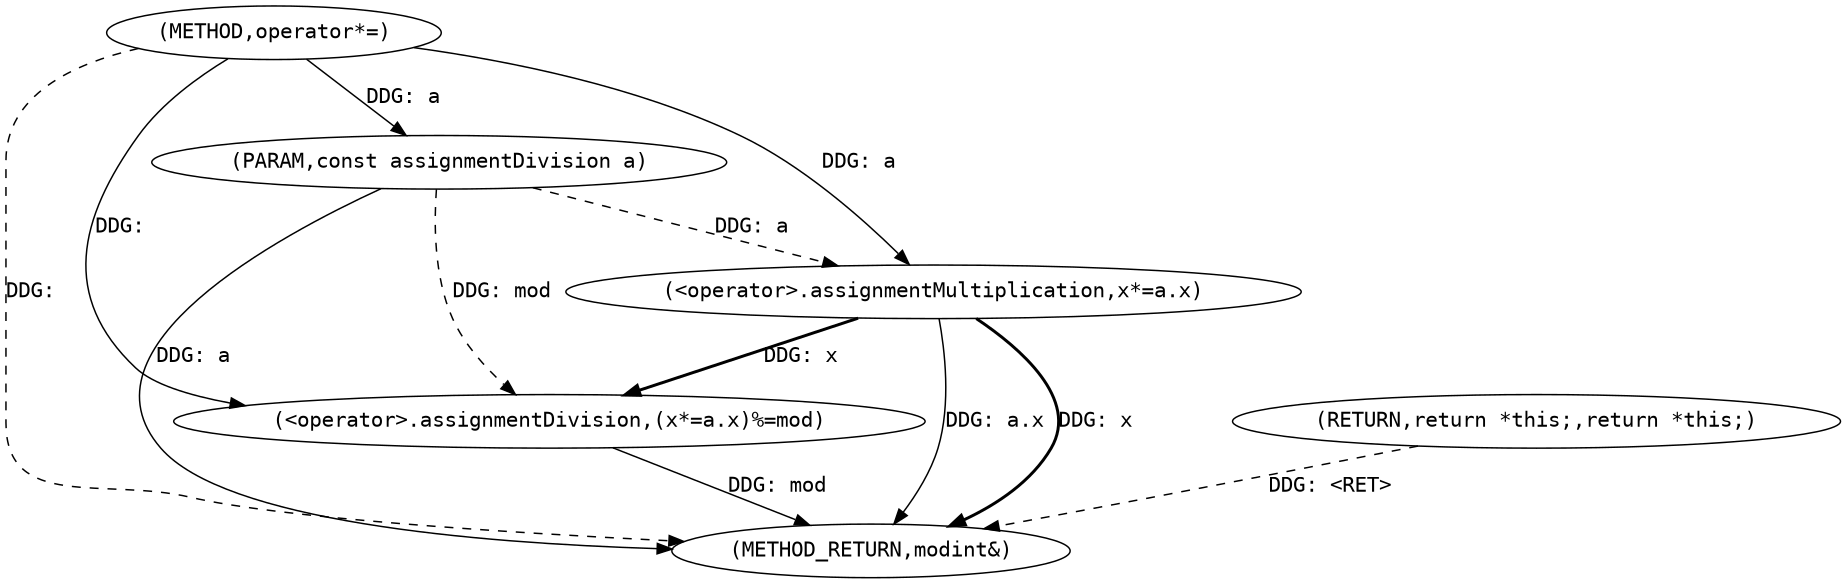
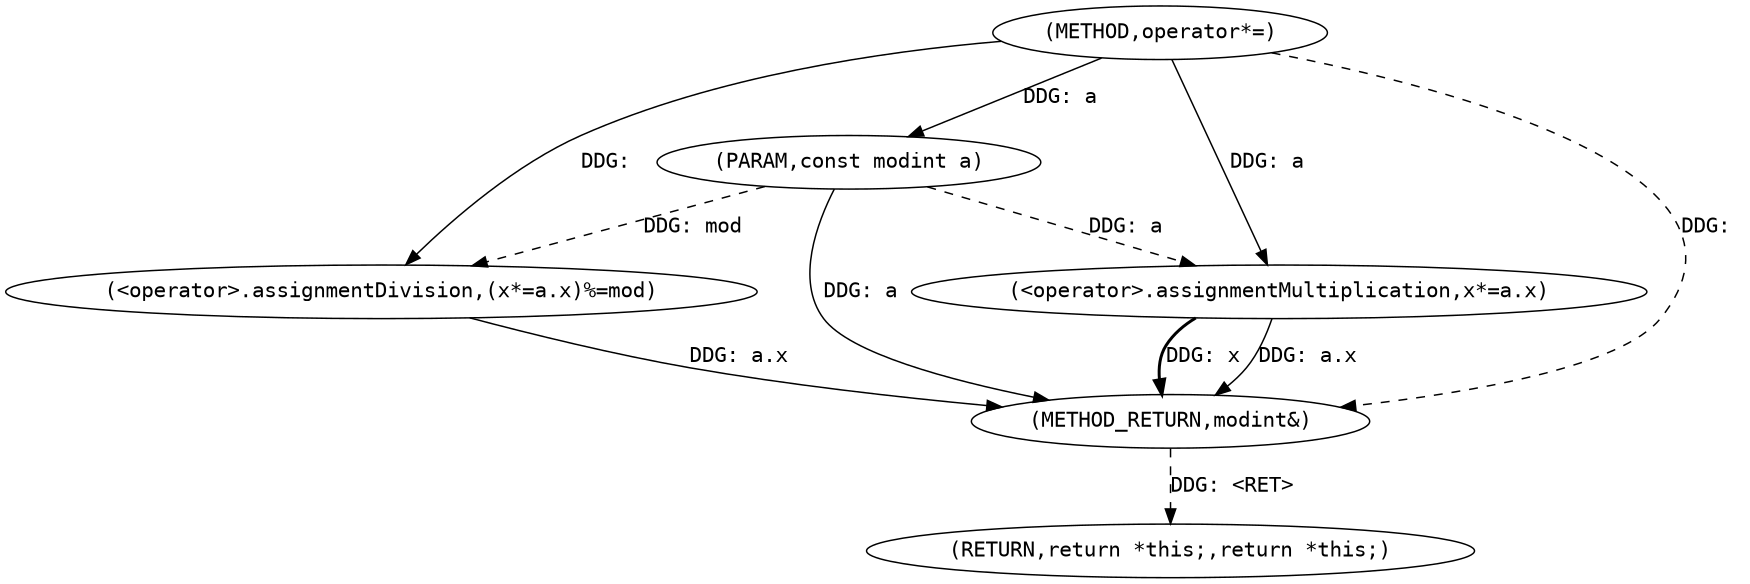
  digraph {
    fontname="DejaVu Sans Mono"
    node [fontname="DejaVu Sans Mono"]
    edge [fontname="DejaVu Sans Mono" style=solid]
    n1 [label="(METHOD,operator*=)"]
-   n2 [label="(PARAM,const assignmentDivision a)"]
+   n2 [label="(PARAM,const modint a)"]
    n3 [label="(<operator>.assignmentDivision,(x*=a.x)%=mod)"]
    n4 [label="(<operator>.assignmentMultiplication,x*=a.x)"]
    n5 [label="(METHOD_RETURN,modint&)"]
    n6 [label="(RETURN,return *this;,return *this;)"]
    n1 -> n2 [label="DDG: a"]
    n1 -> n3 [label="DDG: "]
    n1 -> n4 [label="DDG: a"]
    n1 -> n5 [label="DDG: " style=dashed]
    n2 -> n3 [label="DDG: mod" style=dashed]
    n2 -> n4 [label="DDG: a" style=dashed]
    n2 -> n5 [label="DDG: a"]
-   n3 -> n5 [label="DDG: mod"]
-   n4 -> n3 [label="DDG: x" style=bold]
+   n3 -> n5 [label="DDG: a.x"]
    n4 -> n5 [label="DDG: a.x"]
    n4 -> n5 [label="DDG: x" style=bold]
-   n6 -> n5 [label="DDG: <RET>" style=dashed]
+   n5 -> n6 [label="DDG: <RET>" style=dashed]
  }
